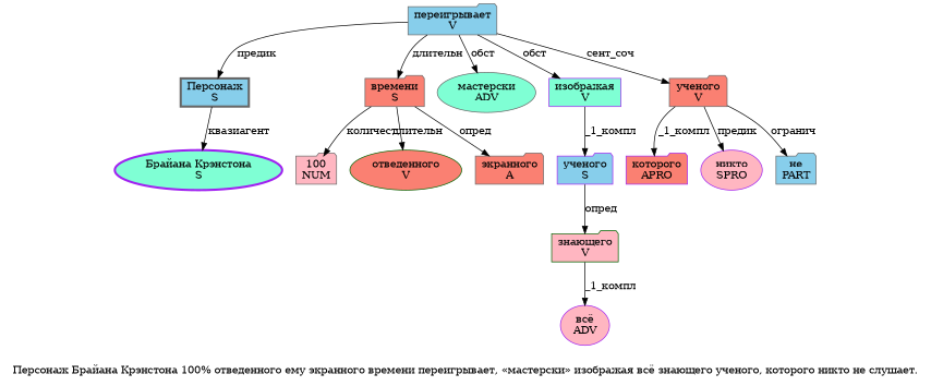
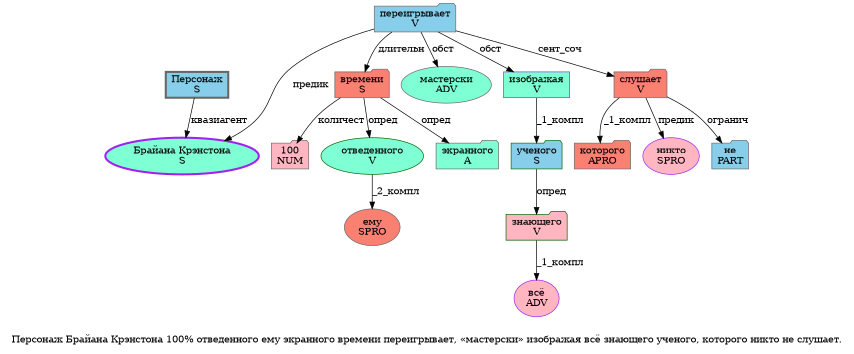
  digraph {
    label="Персонаж Брайана Крэнстона 100% отведенного ему экранного времени переигрывает, «мастерски» изображая всё знающего ученого, которого никто не слушает."
    node [color=gray40 fillcolor=salmon penwidth=1 shape=folder style=filled]
    n1 [fillcolor=skyblue label="Персонаж\nS" penwidth=3 shape=box]
    n2 [color=purple fillcolor=aquamarine label="Брайана Крэнстона\nS" penwidth=3 shape=ellipse]
    n3 [fillcolor=lightpink label="100\nNUM"]
-   n4 [color=darkgreen label="отведенного\nV" shape=ellipse]
-   n6 [label="экранного\nA"]
+   n4 [color=darkgreen fillcolor=aquamarine label="отведенного\nV" shape=ellipse]
+   n5 [label="ему\nSPRO" shape=ellipse]
+   n6 [fillcolor=aquamarine label="экранного\nA"]
    n7 [label="времени\nS"]
    n8 [fillcolor=skyblue label="переигрывает\nV"]
    n9 [fillcolor=aquamarine label="мастерски\nADV" shape=ellipse]
    n10 [color=purple fillcolor=aquamarine label="изображая\nV" shape=box]
-   n11 [label="ученого\nV"]
-   n12 [color=purple fillcolor=skyblue label="ученого\nS"]
-   n13 [color=purple label="которого\nAPRO"]
+   n11 [label="слушает\nV"]
+   n12 [color=darkgreen fillcolor=skyblue label="ученого\nS"]
+   n13 [label="которого\nAPRO"]
    n14 [color=purple fillcolor=lightpink label="никто\nSPRO" shape=ellipse]
    n15 [fillcolor=skyblue label="не\nPART"]
    n16 [color=darkgreen fillcolor=lightpink label="знающего\nV"]
    n17 [color=purple fillcolor=lightpink label="всё\nADV" shape=ellipse]
    n1 -> n2 [label="квазиагент"]
+   n4 -> n5 [label="_2_компл"]
    n7 -> n3 [label="количест"]
-   n7 -> n4 [label="длительн"]
+   n7 -> n4 [label="опред"]
    n7 -> n6 [label="опред"]
-   n8 -> n1 [label="предик"]
+   n8 -> n2 [label="предик"]
    n8 -> n7 [label="длительн"]
    n8 -> n9 [label="обст"]
    n8 -> n10 [label="обст"]
    n8 -> n11 [label="сент_соч"]
    n10 -> n12 [label="_1_компл"]
    n11 -> n13 [label="_1_компл"]
    n11 -> n14 [label="предик"]
    n11 -> n15 [label="огранич"]
    n12 -> n16 [label="опред"]
    n16 -> n17 [label="_1_компл"]
  }
